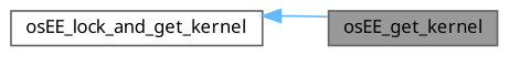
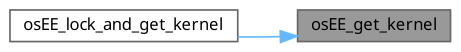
  digraph {
    rankdir=RL
    fontname="Noto Sans"
    node [fontname="Noto Sans" fontsize=10 shape=box style=filled]
    n1 [color=gray40 fillcolor=grey60 fontcolor=black height=0.2 label=osEE_get_kernel width=0.4]
    n2 [color=grey40 fillcolor=white height=0.2 label=osEE_lock_and_get_kernel width=0.4]
-   n2 -> n1 [color=steelblue1 dir=back fontname="Noto Sans" fontsize=10 labelfontname=Helvetica labelfontsize=10 style=solid]
+   n1 -> n2 [color=steelblue1 dir=back fontname="Noto Sans" fontsize=10 labelfontname=Helvetica labelfontsize=10 style=solid]
  }
